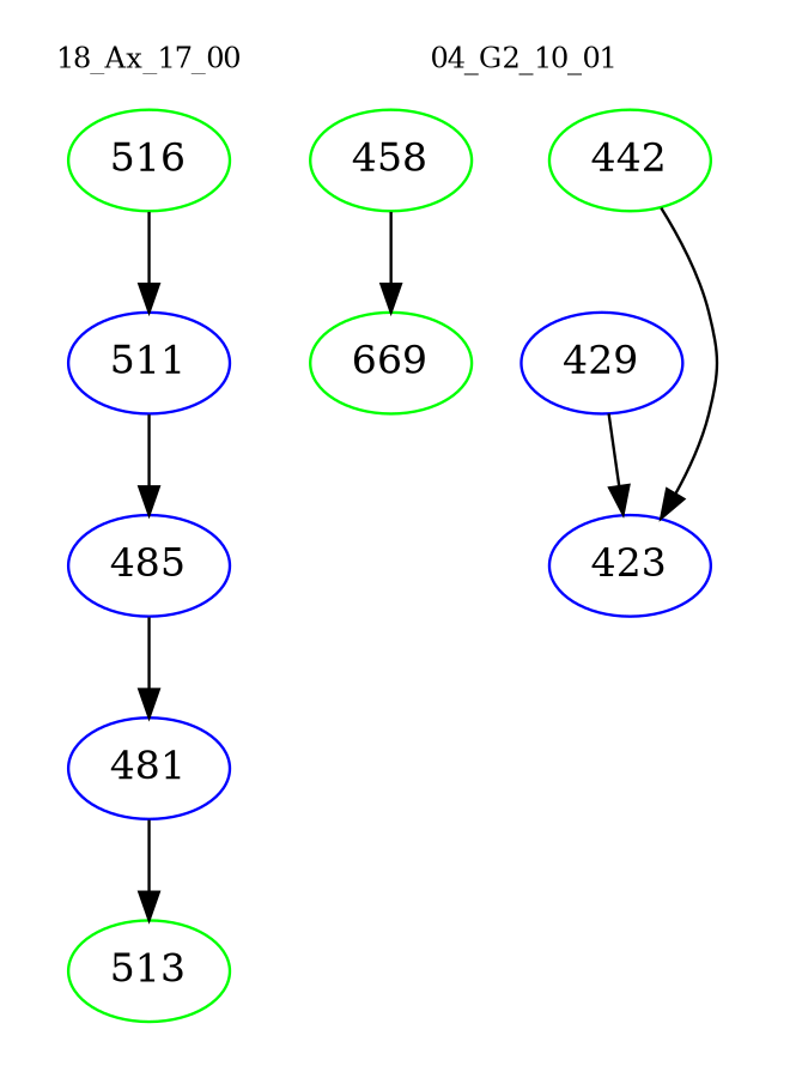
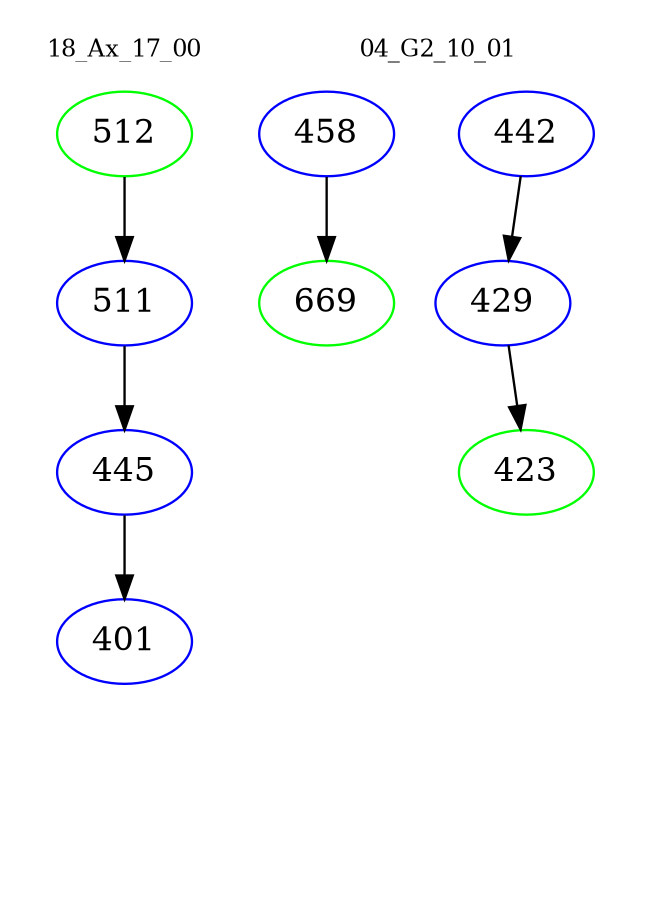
  digraph {
    node [color=blue]
    edge [color=black]
-   n1 [color=green label=516]
+   n1 [color=green label=512]
    n2 [label=511]
-   n3 [label=485]
-   n4 [label=481]
-   n5 [color=green label=513]
-   n6 [color=green label=442]
+   n3 [label=445]
+   n4 [label=401]
+   n6 [label=442]
    n7 [label=429]
-   n8 [label=423]
-   n9 [color=green label=458]
+   n8 [color=green label=423]
+   n9 [label=458]
    n10 [color=green label=669]
    subgraph cluster_1 {
      color=white
      fontsize=10
      label="18_Ax_17_00"
      n1
      n2
      n3
      n4
-     n5
    }
    subgraph cluster_2 {
      color=white
      fontsize=10
      label="04_G2_10_01"
      n6
      n7
      n8
      n9
      n10
    }
    n1 -> n2
    n2 -> n3
    n3 -> n4
-   n4 -> n5
-   n6 -> n8
+   n6 -> n7
    n7 -> n8
    n9 -> n10
  }
